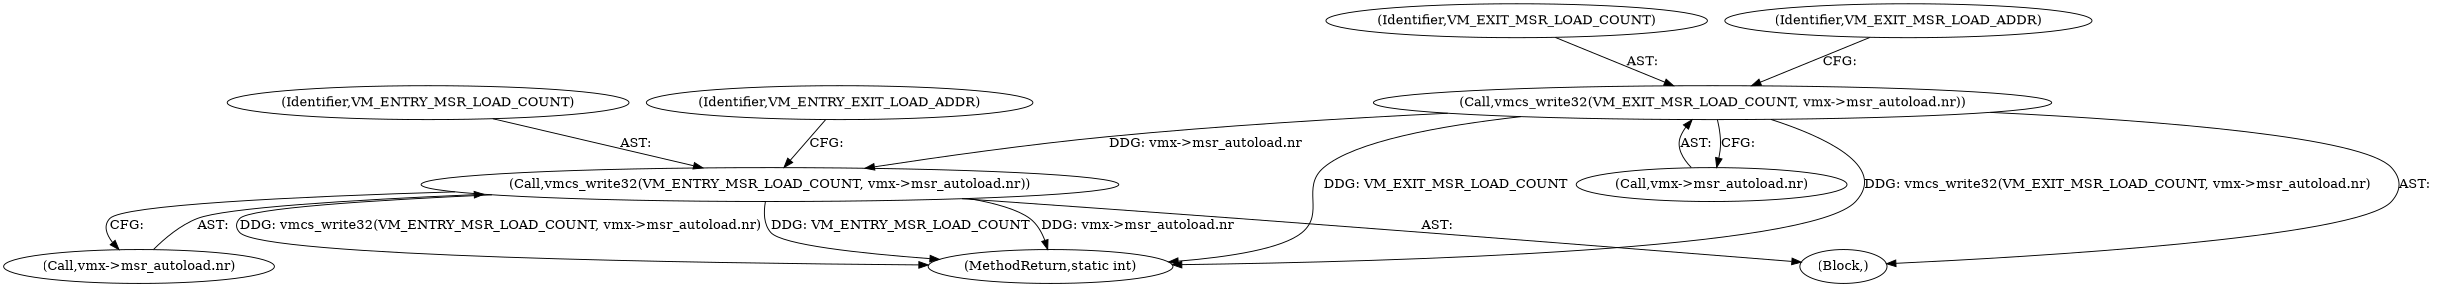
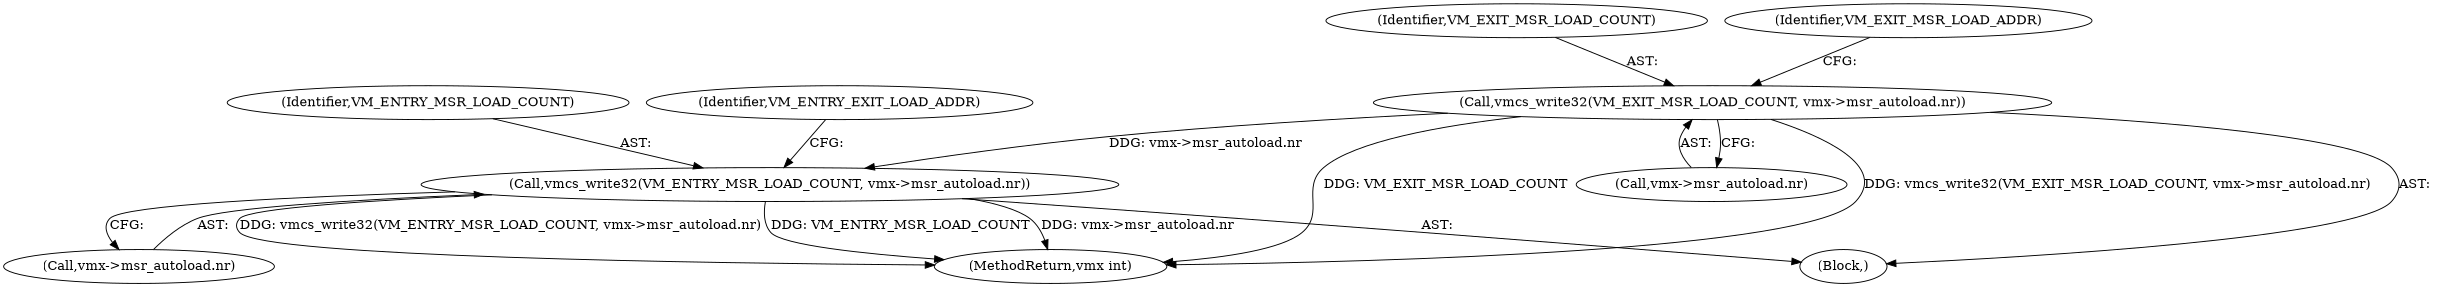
  digraph {
    n1 [label="(Call,vmcs_write32(VM_EXIT_MSR_LOAD_COUNT, vmx->msr_autoload.nr))"]
    n2 [label="(Call,vmcs_write32(VM_ENTRY_MSR_LOAD_COUNT, vmx->msr_autoload.nr))"]
-   n3 [label="(MethodReturn,static int)"]
+   n3 [label="(MethodReturn,vmx int)"]
    n4 [label="(Call,vmx->msr_autoload.nr)"]
    n5 [label="(Block,)"]
    n6 [label="(Call,vmx->msr_autoload.nr)"]
    n7 [label="(Identifier,VM_ENTRY_MSR_LOAD_COUNT)"]
    n8 [label="(Identifier,VM_EXIT_MSR_LOAD_COUNT)"]
    n9 [label="(Identifier,VM_EXIT_MSR_LOAD_ADDR)"]
    n10 [label="(Identifier,VM_ENTRY_EXIT_LOAD_ADDR)"]
    n1 -> n2 [label="DDG: vmx->msr_autoload.nr"]
    n1 -> n3 [label="DDG: VM_EXIT_MSR_LOAD_COUNT"]
    n1 -> n3 [label="DDG: vmcs_write32(VM_EXIT_MSR_LOAD_COUNT, vmx->msr_autoload.nr)"]
    n1 -> n4 [label="CFG: "]
    n1 -> n5 [label="AST: "]
    n2 -> n3 [label="DDG: VM_ENTRY_MSR_LOAD_COUNT"]
    n2 -> n3 [label="DDG: vmx->msr_autoload.nr"]
    n2 -> n3 [label="DDG: vmcs_write32(VM_ENTRY_MSR_LOAD_COUNT, vmx->msr_autoload.nr)"]
    n2 -> n5 [label="AST: "]
    n2 -> n6 [label="CFG: "]
    n4 -> n1 [label="AST: "]
    n6 -> n2 [label="AST: "]
    n7 -> n2 [label="AST: "]
    n8 -> n1 [label="AST: "]
    n9 -> n1 [label="CFG: "]
    n10 -> n2 [label="CFG: "]
  }
